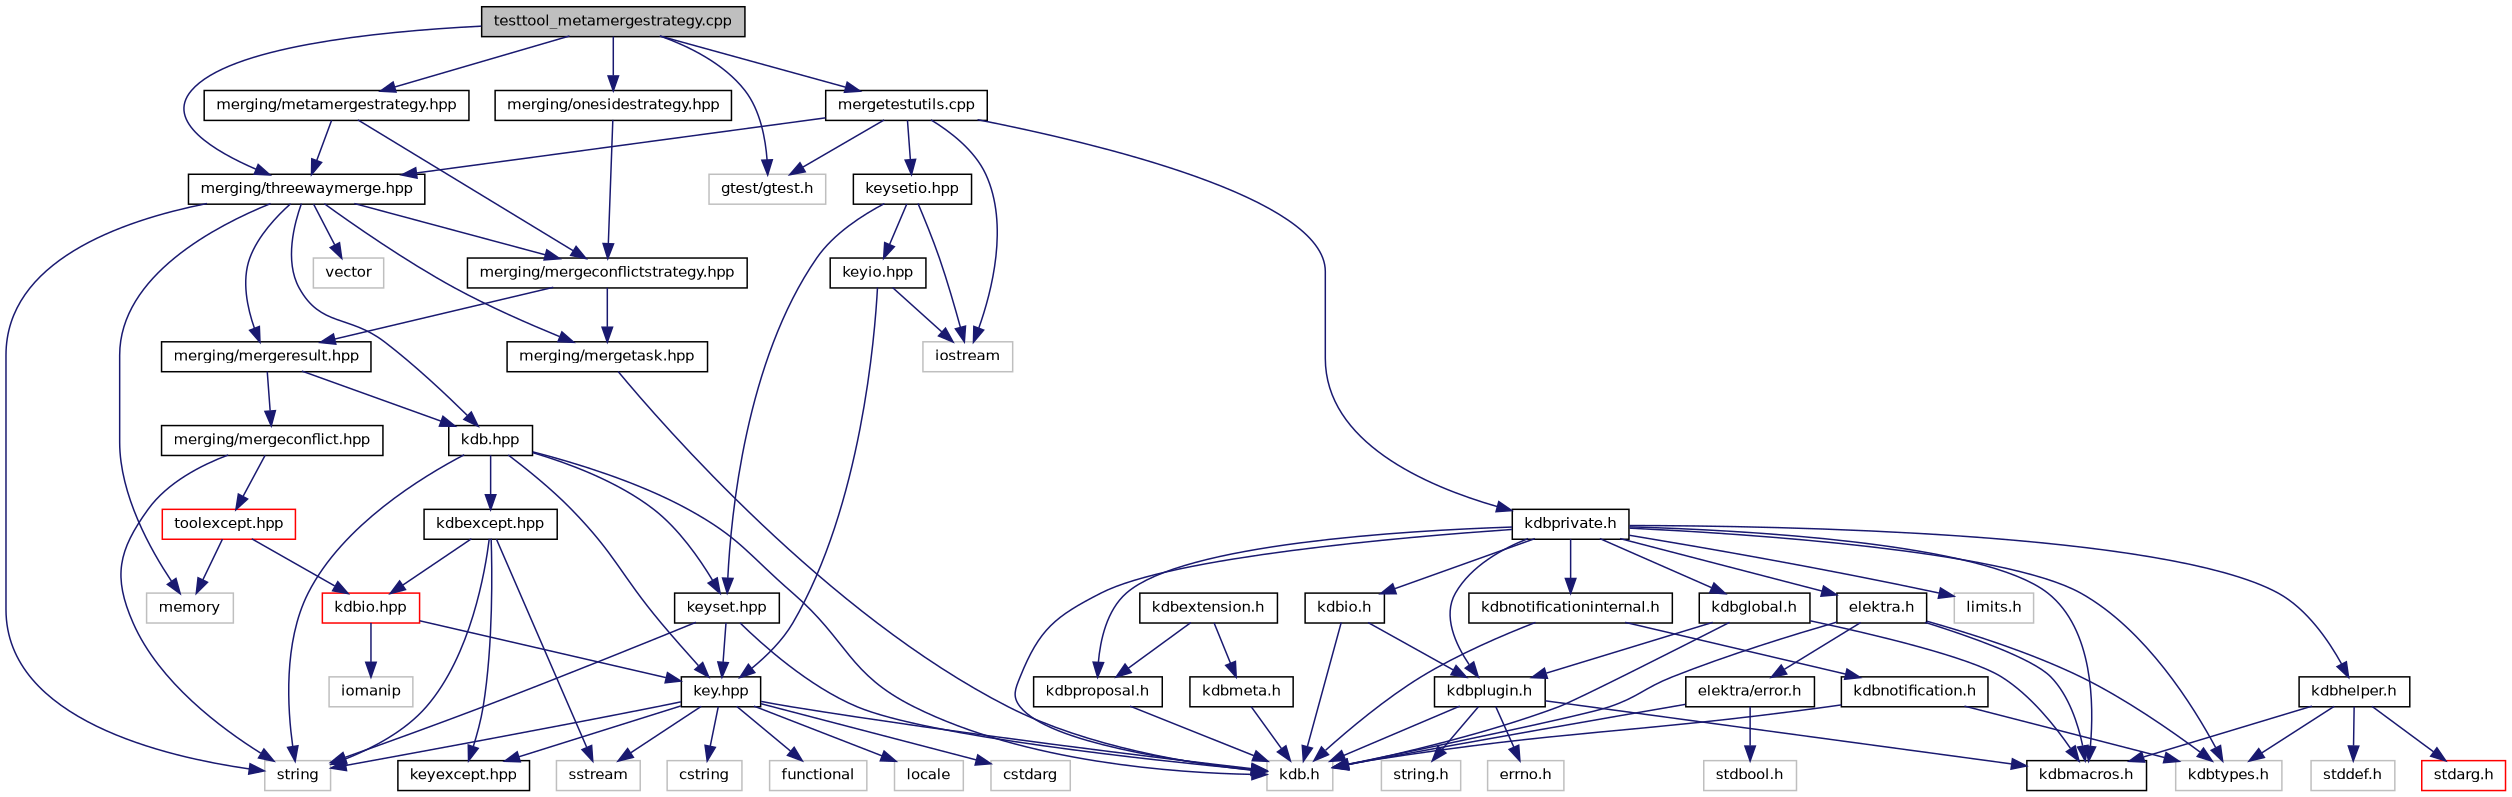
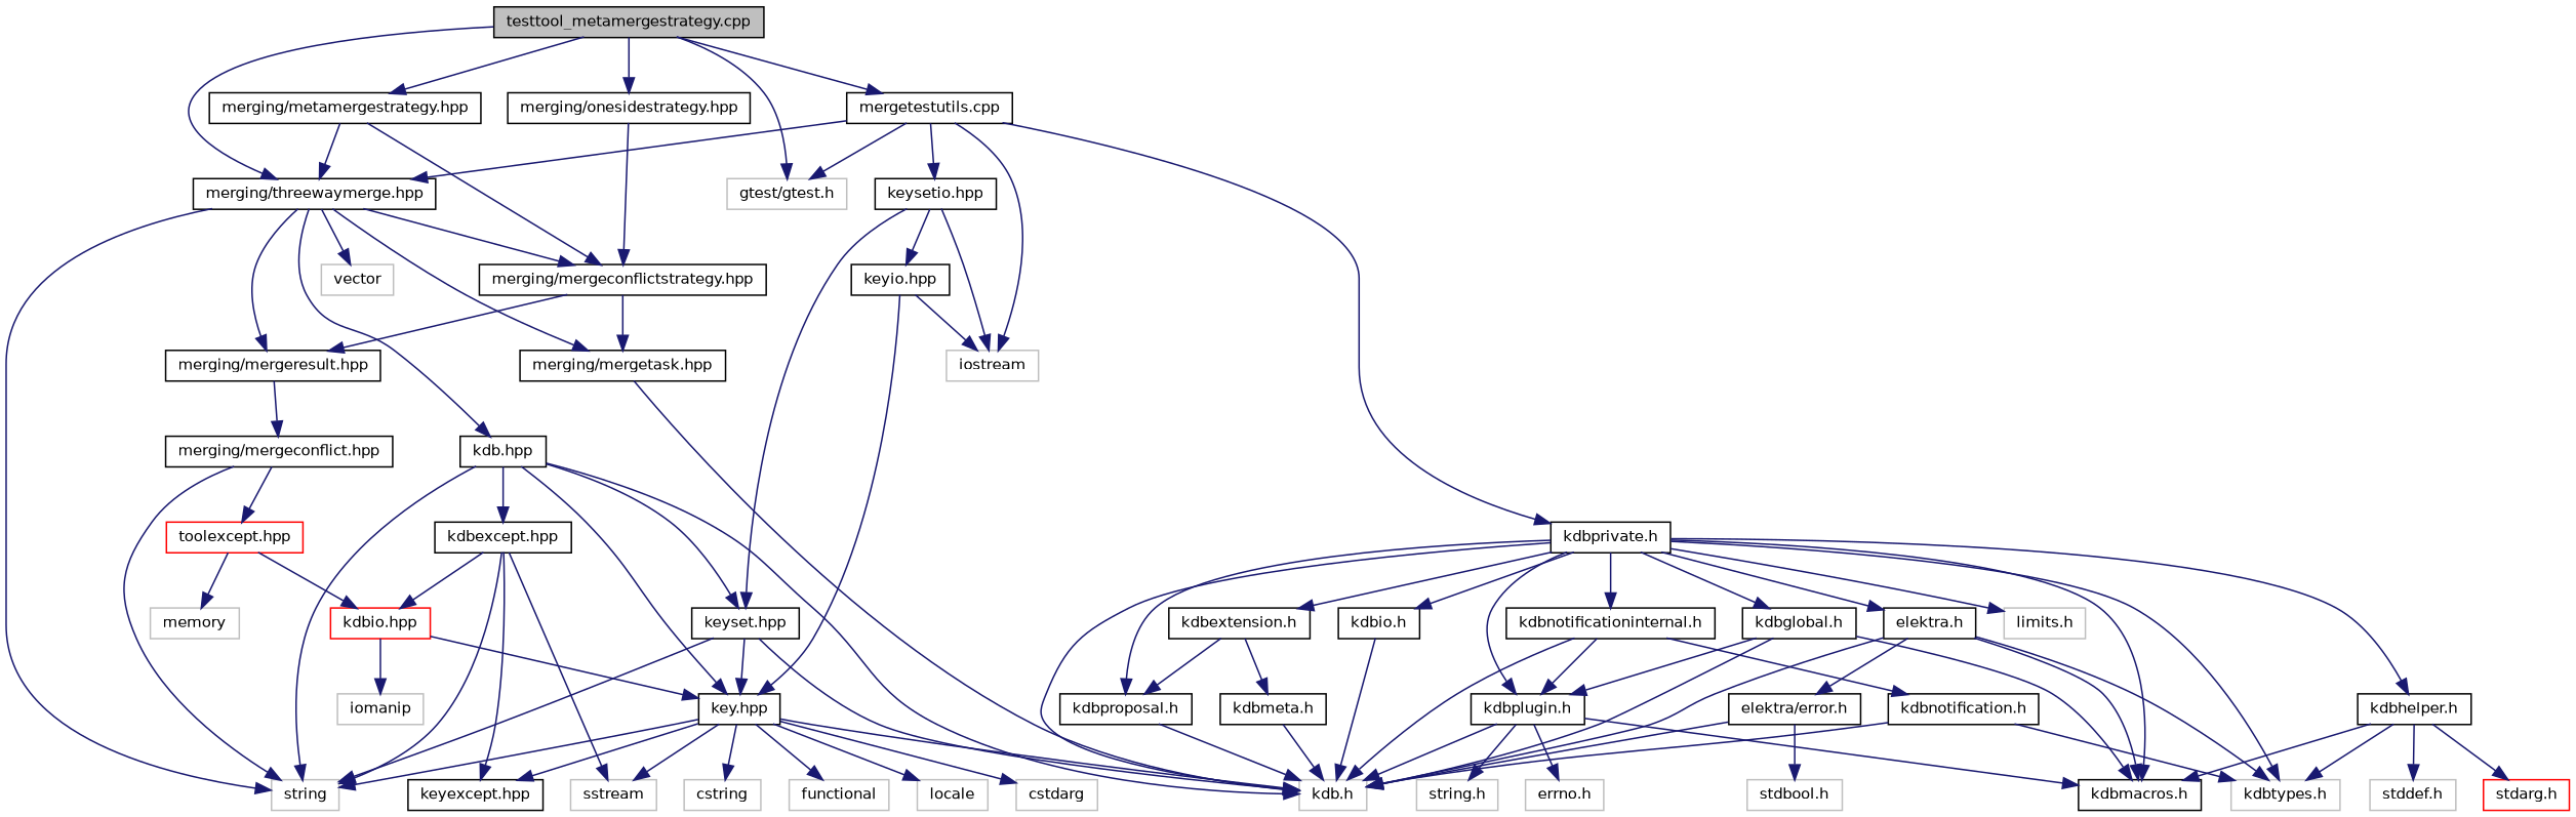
  digraph {
    fontname="DejaVu Sans"
    node [color=black fillcolor=white fontname="DejaVu Sans" fontsize=10 shape=record style=filled]
    edge [color=midnightblue fontname="DejaVu Sans" fontsize=10 labelfontname=Helvetica labelfontsize=10 style=solid]
    n1 [fillcolor=grey75 fontcolor=black height=0.2 label="testtool_metamergestrategy.cpp" width=0.4]
    n2 [height=0.2 label="mergetestutils.cpp" width=0.4]
    n3 [color=grey75 height=0.2 label="gtest/gtest.h" width=0.4]
    n4 [height=0.2 label="merging/threewaymerge.hpp" width=0.4]
    n5 [height=0.2 label="merging/metamergestrategy.hpp" width=0.4]
    n6 [height=0.2 label="merging/onesidestrategy.hpp" width=0.4]
    n7 [color=grey75 height=0.2 label=iostream width=0.4]
    n8 [height=0.2 label="kdbprivate.h" width=0.4]
    n9 [height=0.2 label="keysetio.hpp" width=0.4]
    n10 [color=grey75 height=0.2 label=string width=0.4]
    n11 [height=0.2 label="kdb.hpp" width=0.4]
    n12 [color=grey75 height=0.2 label=memory width=0.4]
    n13 [height=0.2 label="merging/mergeconflictstrategy.hpp" width=0.4]
    n14 [height=0.2 label="merging/mergeresult.hpp" width=0.4]
    n15 [height=0.2 label="merging/mergetask.hpp" width=0.4]
    n16 [color=grey75 height=0.2 label=vector width=0.4]
    n17 [height=0.2 label="elektra.h" width=0.4]
    n18 [color=grey75 height=0.2 label="kdb.h" width=0.4]
    n19 [height=0.2 label="kdbmacros.h" width=0.4]
    n20 [color=grey75 height=0.2 label="kdbtypes.h" width=0.4]
    n21 [height=0.2 label="kdbextension.h" width=0.4]
    n22 [height=0.2 label="kdbproposal.h" width=0.4]
    n23 [height=0.2 label="kdbhelper.h" width=0.4]
    n24 [height=0.2 label="kdbio.h" width=0.4]
    n25 [height=0.2 label="kdbnotificationinternal.h" width=0.4]
    n26 [height=0.2 label="kdbplugin.h" width=0.4]
    n27 [height=0.2 label="kdbglobal.h" width=0.4]
    n28 [color=grey75 height=0.2 label="limits.h" width=0.4]
    n29 [height=0.2 label="keyio.hpp" width=0.4]
    n30 [height=0.2 label="keyset.hpp" width=0.4]
    n31 [height=0.2 label="elektra/error.h" width=0.4]
    n32 [color=grey75 height=0.2 label="stdbool.h" width=0.4]
    n33 [height=0.2 label="kdbmeta.h" width=0.4]
    n34 [color=red height=0.2 label="stdarg.h" width=0.4]
    n35 [color=grey75 height=0.2 label="stddef.h" width=0.4]
    n36 [height=0.2 label="kdbnotification.h" width=0.4]
    n37 [color=grey75 height=0.2 label="errno.h" width=0.4]
    n38 [color=grey75 height=0.2 label="string.h" width=0.4]
    n39 [height=0.2 label="key.hpp" width=0.4]
    n40 [color=grey75 height=0.2 label=cstdarg width=0.4]
    n41 [color=grey75 height=0.2 label=cstring width=0.4]
    n42 [color=grey75 height=0.2 label=functional width=0.4]
    n43 [color=grey75 height=0.2 label=locale width=0.4]
    n44 [color=grey75 height=0.2 label=sstream width=0.4]
    n45 [height=0.2 label="keyexcept.hpp" width=0.4]
    n46 [height=0.2 label="kdbexcept.hpp" width=0.4]
    n47 [height=0.2 label="merging/mergeconflict.hpp" width=0.4]
    n48 [color=red height=0.2 label="kdbio.hpp" width=0.4]
    n49 [color=grey75 height=0.2 label=iomanip width=0.4]
    n50 [color=red height=0.2 label="toolexcept.hpp" width=0.4]
    n1 -> n2
    n1 -> n3
    n1 -> n4
    n1 -> n5
    n1 -> n6
    n2 -> n3
    n2 -> n4
    n2 -> n7
    n2 -> n8
    n2 -> n9
    n4 -> n10
    n4 -> n11
-   n4 -> n12
    n4 -> n13
    n4 -> n14
    n4 -> n15
    n4 -> n16
    n5 -> n4
    n5 -> n13
    n6 -> n13
    n8 -> n17
    n8 -> n18
    n8 -> n19
    n8 -> n20
+   n8 -> n21
    n8 -> n22
    n8 -> n23
    n8 -> n24
    n8 -> n25
    n8 -> n26
    n8 -> n27
    n8 -> n28
    n9 -> n7
    n9 -> n29
    n9 -> n30
    n11 -> n10
    n11 -> n18
    n11 -> n30
    n11 -> n39
    n11 -> n46
    n13 -> n14
    n13 -> n15
-   n14 -> n11
    n14 -> n47
    n15 -> n18
    n17 -> n18
    n17 -> n19
    n17 -> n20
    n17 -> n31
    n21 -> n22
    n21 -> n33
    n22 -> n18
    n23 -> n19
    n23 -> n20
    n23 -> n34
    n23 -> n35
    n24 -> n18
    n25 -> n18
-   n24 -> n26
+   n25 -> n26
    n25 -> n36
    n26 -> n18
    n26 -> n19
    n26 -> n37
    n26 -> n38
    n27 -> n18
    n27 -> n19
    n27 -> n26
    n29 -> n7
    n29 -> n39
    n30 -> n10
    n30 -> n18
    n30 -> n39
    n31 -> n18
    n31 -> n32
    n33 -> n18
    n36 -> n18
    n36 -> n20
    n39 -> n10
    n39 -> n18
    n39 -> n40
    n39 -> n41
    n39 -> n42
    n39 -> n43
    n39 -> n44
    n39 -> n45
    n46 -> n10
    n46 -> n44
    n46 -> n45
    n46 -> n48
    n47 -> n10
    n47 -> n50
    n48 -> n39
    n48 -> n49
    n50 -> n12
    n50 -> n48
  }
